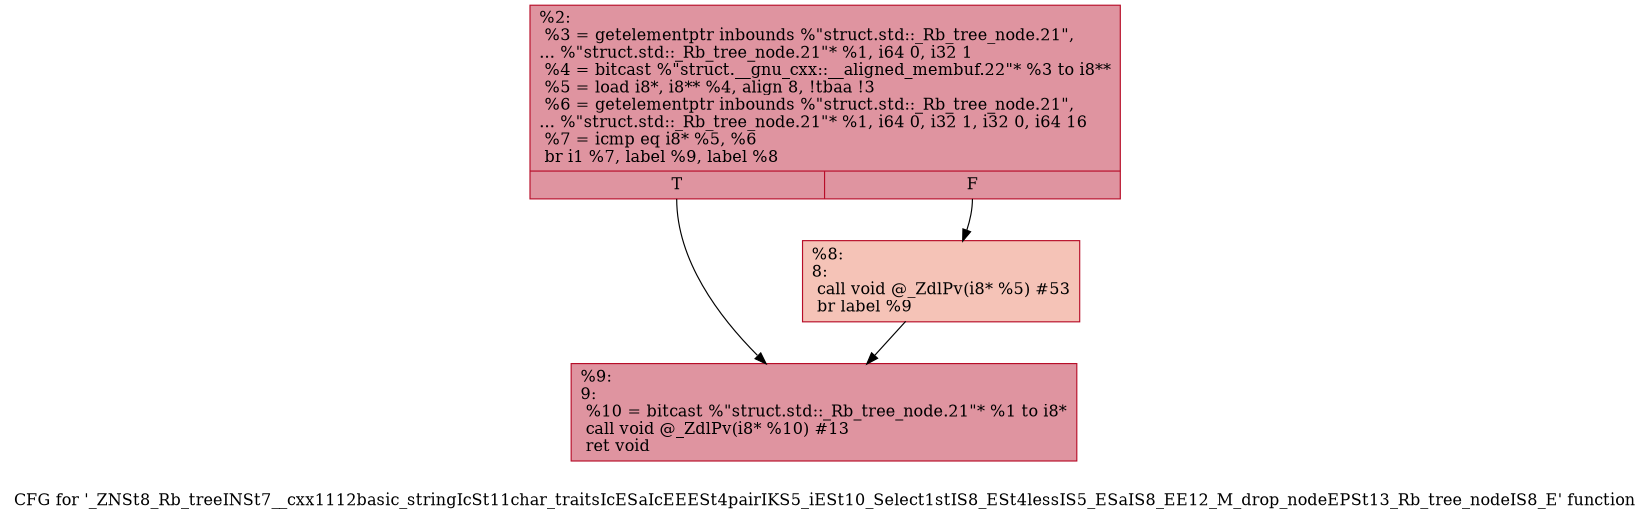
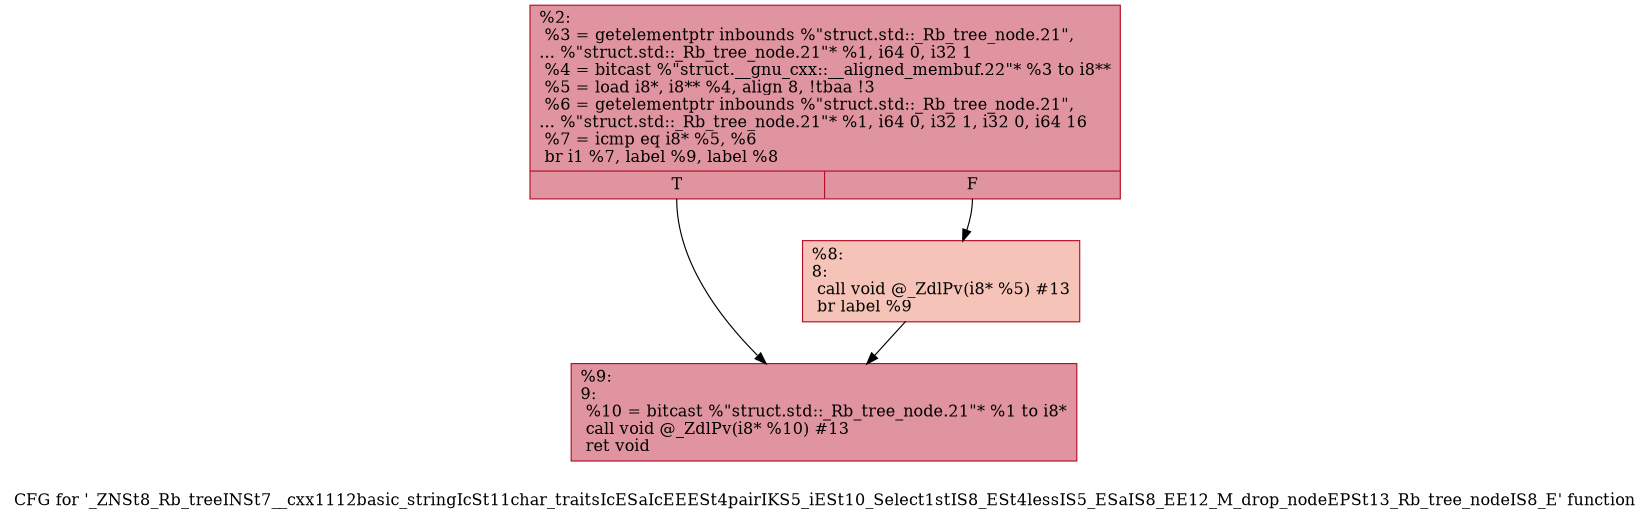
  digraph {
    label="CFG for '_ZNSt8_Rb_treeINSt7__cxx1112basic_stringIcSt11char_traitsIcESaIcEEESt4pairIKS5_iESt10_Select1stIS8_ESt4lessIS5_ESaIS8_EE12_M_drop_nodeEPSt13_Rb_tree_nodeIS8_E' function"
    node [color="#b70d28ff" fillcolor="#b70d2870" shape=record style=filled]
    n1 [label="{%2:\l  %3 = getelementptr inbounds %\"struct.std::_Rb_tree_node.21\",\l... %\"struct.std::_Rb_tree_node.21\"* %1, i64 0, i32 1\l  %4 = bitcast %\"struct.__gnu_cxx::__aligned_membuf.22\"* %3 to i8**\l  %5 = load i8*, i8** %4, align 8, !tbaa !3\l  %6 = getelementptr inbounds %\"struct.std::_Rb_tree_node.21\",\l... %\"struct.std::_Rb_tree_node.21\"* %1, i64 0, i32 1, i32 0, i64 16\l  %7 = icmp eq i8* %5, %6\l  br i1 %7, label %9, label %8\l|{<s0>T|<s1>F}}"]
    n2 [label="{%9:\l9:                                                \l  %10 = bitcast %\"struct.std::_Rb_tree_node.21\"* %1 to i8*\l  call void @_ZdlPv(i8* %10) #13\l  ret void\l}"]
-   n3 [fillcolor="#e8765c70" label="{%8:\l8:                                                \l  call void @_ZdlPv(i8* %5) #53\l  br label %9\l}"]
+   n3 [fillcolor="#e8765c70" label="{%8:\l8:                                                \l  call void @_ZdlPv(i8* %5) #13\l  br label %9\l}"]
    n1 -> n2 [tailport=s0]
    n1 -> n3 [tailport=s1]
    n3 -> n2
  }
